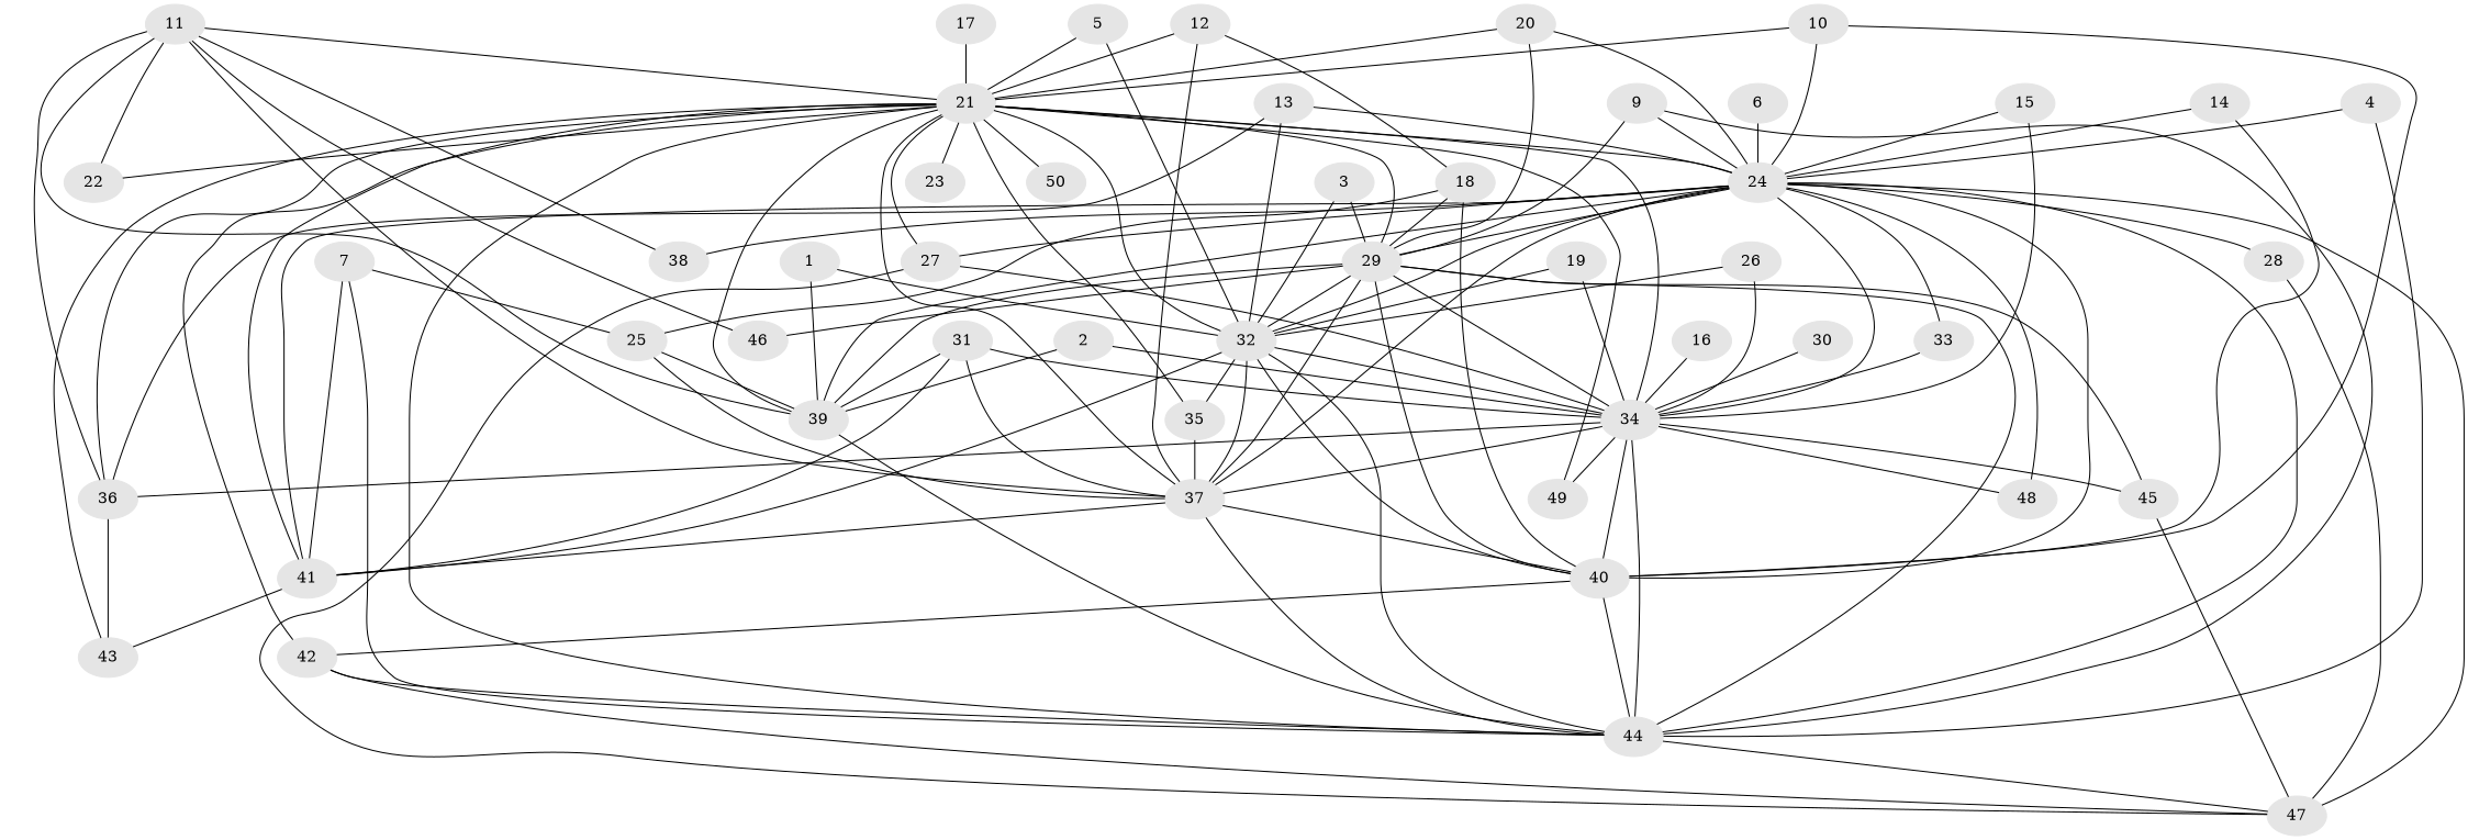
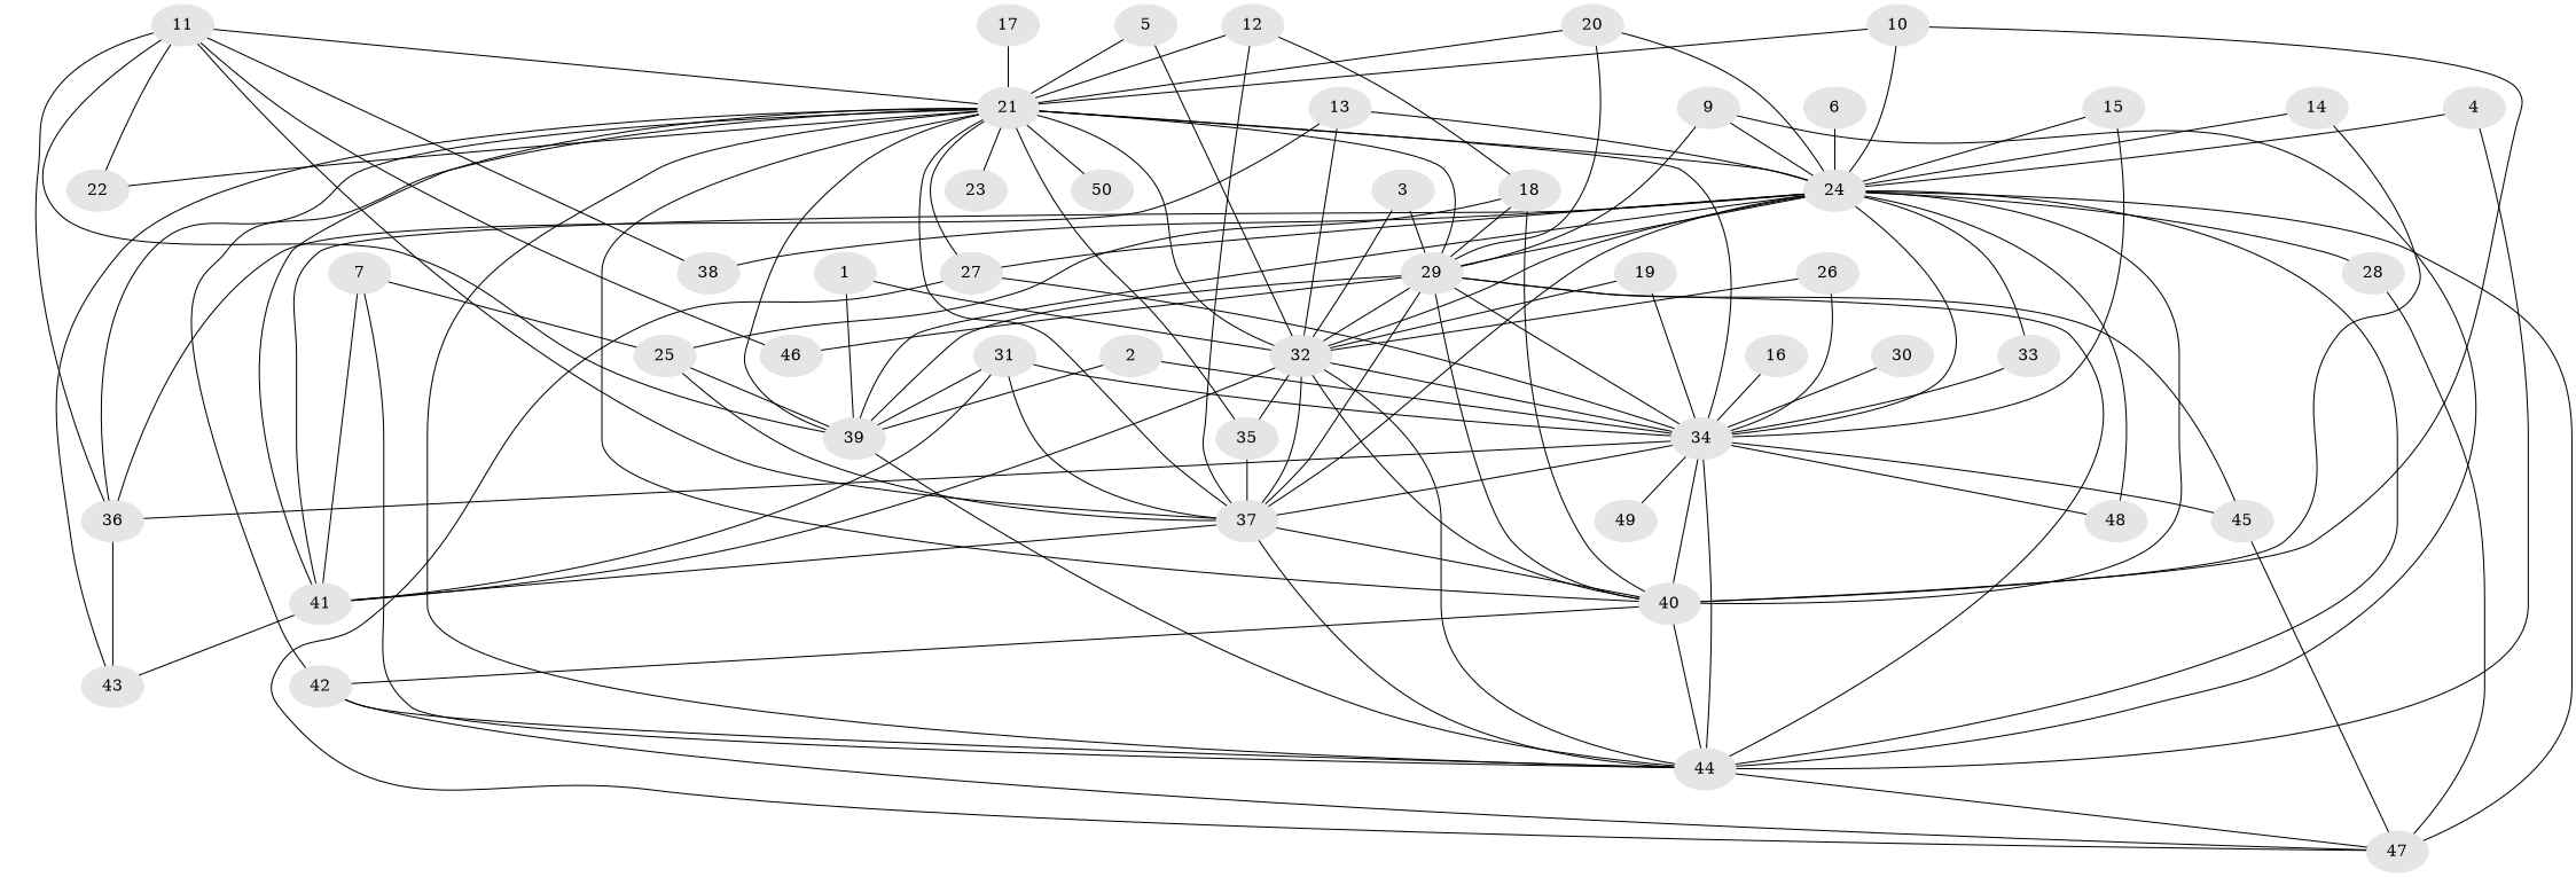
  graph {
    node [color=gray90 style=filled]
    edge [weight=1.0]
    1
    32
    39
    34
    44
    41
    40
    37
    35
    2
    36
    48
    45
    49
    3
    29
    46
    4
    24
    38
    27
    28
    33
    47
    5
    21
    22
    23
    42
    43
    50
    6
    7
    25
    9
    10
    11
    12
    18
    13
    14
    15
    16
    17
    19
    20
    26
    30
    31
    1 -- 32
    1 -- 39
    32 -- 34
    32 -- 44
    32 -- 41 [weight=2.0]
    32 -- 40
    32 -- 37
    32 -- 35
    39 -- 44
    34 -- 44
    34 -- 40
    34 -- 37 [weight=2.0]
    34 -- 36
    34 -- 48
    34 -- 45
    34 -- 49 [weight=2.0]
    44 -- 47
    41 -- 43
    40 -- 44
    40 -- 42
    37 -- 44
    37 -- 41
    37 -- 40
    35 -- 37
    2 -- 39
    2 -- 34
    36 -- 43
    45 -- 47
    3 -- 32
    3 -- 29
    29 -- 32 [weight=2.0]
    29 -- 39
    29 -- 34
    29 -- 44 [weight=2.0]
    29 -- 40
    29 -- 37
    29 -- 45
    29 -- 46
    4 -- 44
    4 -- 24
    24 -- 32 [weight=2.0]
    24 -- 39
    24 -- 34 [weight=2.0]
    24 -- 44 [weight=2.0]
    24 -- 41
    24 -- 40 [weight=4.0]
    24 -- 37 [weight=2.0]
    24 -- 48
    24 -- 29 [weight=3.0]
    24 -- 38
    24 -- 27
    24 -- 28 [weight=2.0]
    24 -- 33
    24 -- 47 [weight=2.0]
    27 -- 34
    27 -- 47
    28 -- 47
    33 -- 34
    5 -- 32
    5 -- 21
    21 -- 32 [weight=3.0]
    21 -- 39
    21 -- 34 [weight=2.0]
    21 -- 44 [weight=2.0]
    21 -- 41
-   21 -- 49 [weight=2.0]
+   21 -- 40 [weight=2.0]
    21 -- 37 [weight=3.0]
    21 -- 35
    21 -- 36 [weight=2.0]
    21 -- 29 [weight=2.0]
    21 -- 24 [weight=5.0]
    21 -- 27 [weight=2.0]
    21 -- 22
    21 -- 23 [weight=2.0]
    21 -- 42
    21 -- 43
    21 -- 50
    42 -- 44
    42 -- 47
    6 -- 24 [weight=2.0]
    7 -- 44
    7 -- 41
    7 -- 25
    25 -- 39
    25 -- 37
    9 -- 44
    9 -- 29
    9 -- 24
    10 -- 40
    10 -- 24
    10 -- 21
    11 -- 39
    11 -- 37
    11 -- 36
    11 -- 46
    11 -- 38
    11 -- 21 [weight=2.0]
    11 -- 22
    12 -- 37
    12 -- 21
    12 -- 18
    18 -- 40
    18 -- 29
    18 -- 25 [weight=2.0]
    13 -- 32
    13 -- 36
    13 -- 24
    14 -- 40
    14 -- 24
    15 -- 34
    15 -- 24
    16 -- 34
    17 -- 21 [weight=2.0]
    19 -- 32
    19 -- 34
    20 -- 29
    20 -- 24
    20 -- 21
    26 -- 32
    26 -- 34
    30 -- 34
    31 -- 39
    31 -- 34
    31 -- 41
    31 -- 37
  }
